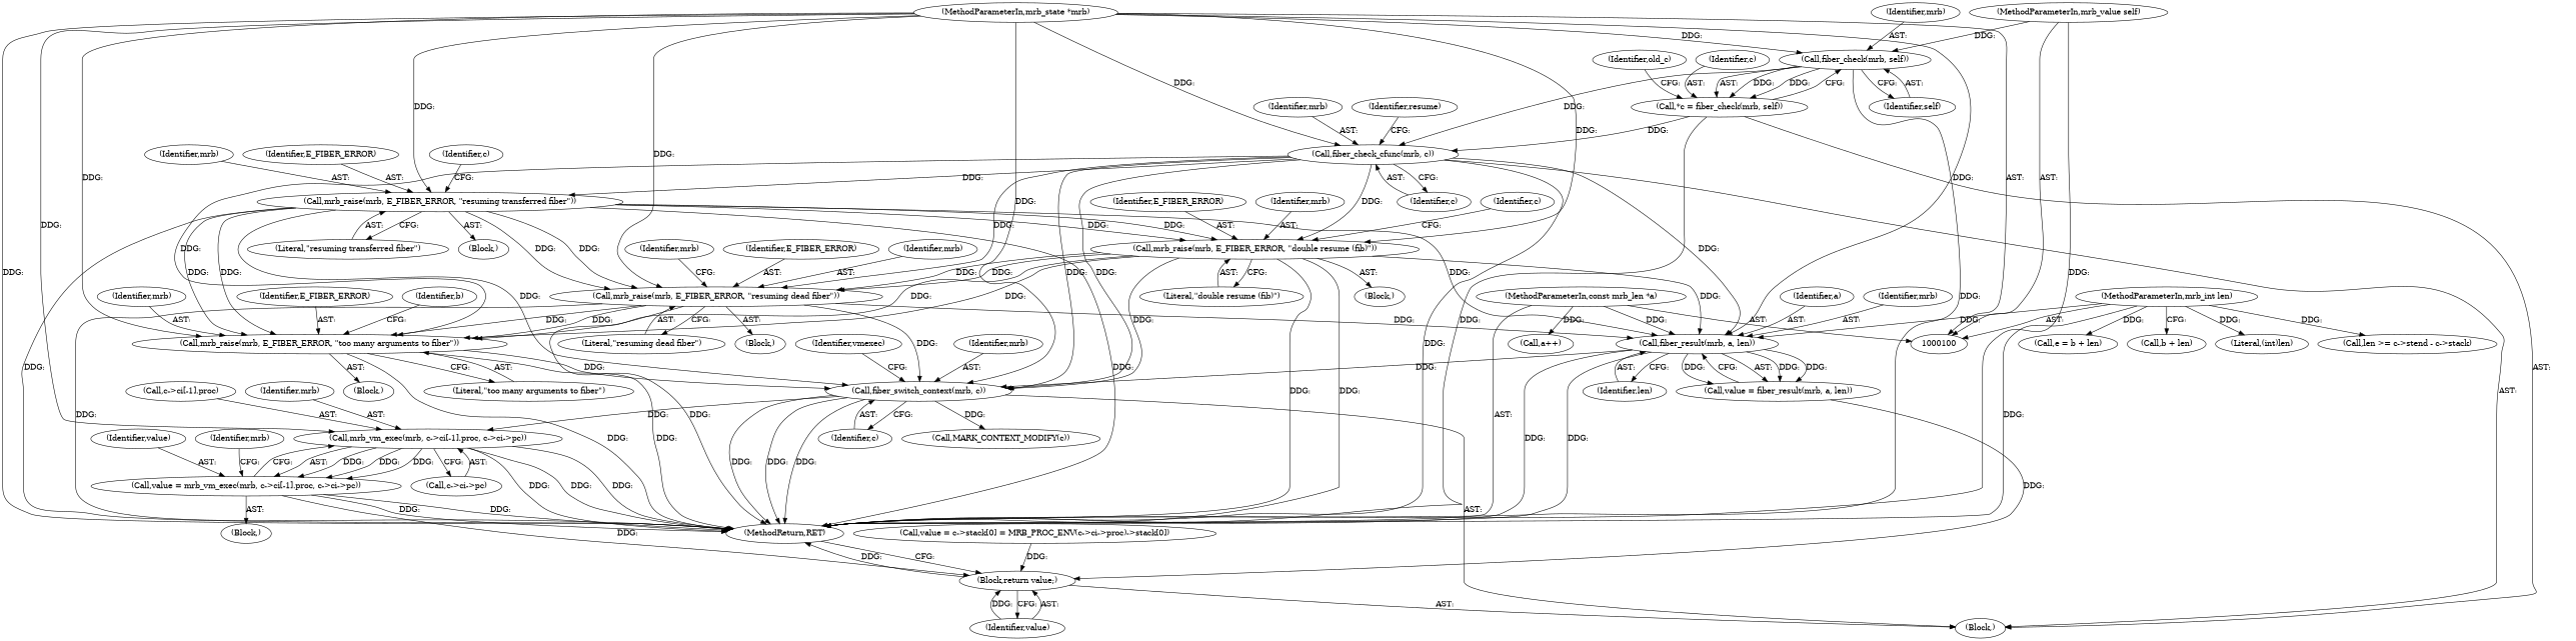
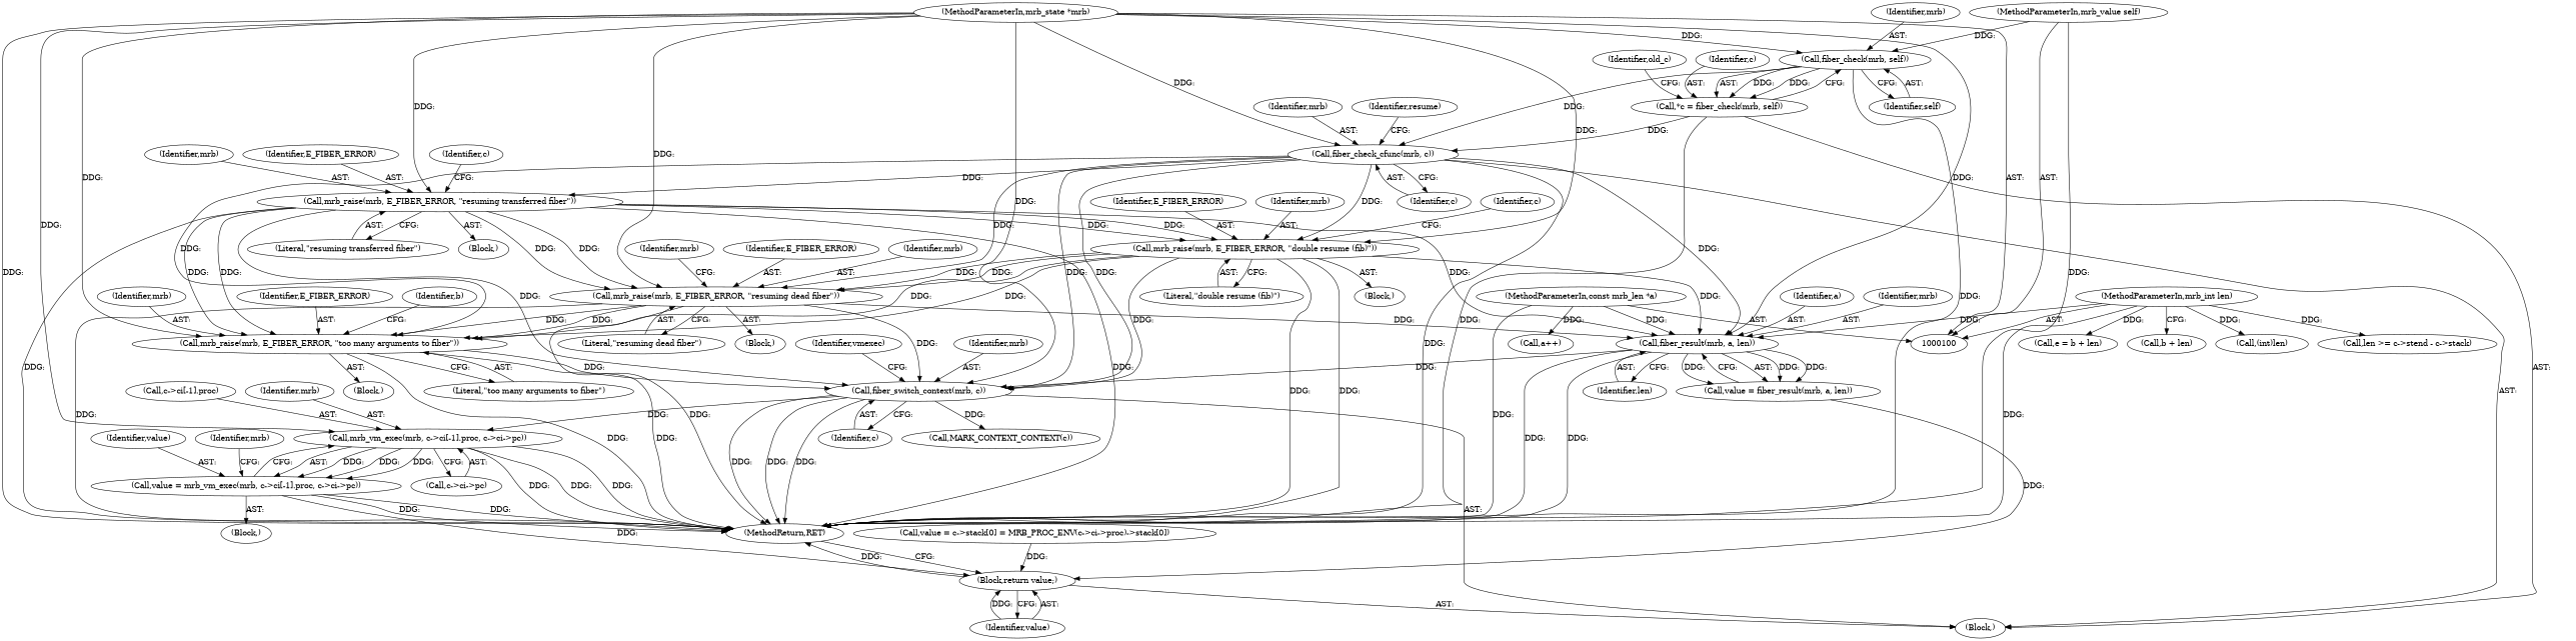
  digraph {
    n1 [label="(Call,mrb_vm_exec(mrb, c->ci[-1].proc, c->ci->pc))"]
    n2 [label="(Call,value = mrb_vm_exec(mrb, c->ci[-1].proc, c->ci->pc))"]
    n3 [label="(MethodReturn,RET)"]
    n4 [label="(Call,c->ci->pc)"]
    n5 [label="(Block,return value;)"]
    n6 [label="(Block,)"]
    n7 [label="(Call,fiber_switch_context(mrb, c))"]
    n8 [label="(Identifier,c)"]
-   n9 [label="(Call,MARK_CONTEXT_MODIFY(c))"]
+   n9 [label="(Call,MARK_CONTEXT_CONTEXT(c))"]
    n10 [label="(Block,)"]
    n11 [label="(Call,mrb_raise(mrb, E_FIBER_ERROR, \"double resume (fib)\"))"]
    n12 [label="(Call,fiber_result(mrb, a, len))"]
    n13 [label="(Call,mrb_raise(mrb, E_FIBER_ERROR, \"resuming dead fiber\"))"]
    n14 [label="(Call,mrb_raise(mrb, E_FIBER_ERROR, \"too many arguments to fiber\"))"]
    n15 [label="(Block,)"]
    n16 [label="(Literal,\"double resume (fib)\")"]
    n17 [label="(Call,value = fiber_result(mrb, a, len))"]
    n18 [label="(Identifier,len)"]
    n19 [label="(Literal,\"resuming dead fiber\")"]
    n20 [label="(Block,)"]
    n21 [label="(Literal,\"too many arguments to fiber\")"]
    n22 [label="(Block,)"]
    n23 [label="(Call,mrb_raise(mrb, E_FIBER_ERROR, \"resuming transferred fiber\"))"]
    n24 [label="(Literal,\"resuming transferred fiber\")"]
    n25 [label="(Block,)"]
    n26 [label="(Call,fiber_check_cfunc(mrb, c))"]
    n27 [label="(Identifier,c)"]
    n28 [label="(Call,fiber_check(mrb, self))"]
    n29 [label="(Call,*c = fiber_check(mrb, self))"]
    n30 [label="(Identifier,self)"]
    n31 [label="(MethodParameterIn,mrb_state *mrb)"]
    1000100
    n33 [label="(MethodParameterIn,mrb_value self)"]
    n34 [label="(MethodParameterIn,const mrb_len *a)"]
    n35 [label="(Call,a++)"]
    n36 [label="(MethodParameterIn,mrb_int len)"]
    n37 [label="(Call,len >= c->stend - c->stack)"]
    n38 [label="(Call,e = b + len)"]
    n39 [label="(Call,b + len)"]
-   n40 [label="(Literal,(int)len)"]
+   n40 [label="(Call,(int)len)"]
    n41 [label="(Identifier,value)"]
    n42 [label="(Identifier,a)"]
    n43 [label="(Identifier,c)"]
    n44 [label="(Identifier,E_FIBER_ERROR)"]
    n45 [label="(Call,value = c->stack[0] = MRB_PROC_ENV(c->ci->proc)->stack[0])"]
    n46 [label="(Identifier,mrb)"]
    n47 [label="(Identifier,E_FIBER_ERROR)"]
    n48 [label="(Identifier,b)"]
    n49 [label="(Identifier,value)"]
    n50 [label="(Identifier,c)"]
    n51 [label="(Identifier,mrb)"]
    n52 [label="(Identifier,mrb)"]
    n53 [label="(Identifier,E_FIBER_ERROR)"]
    n54 [label="(Identifier,mrb)"]
    n55 [label="(Identifier,vmexec)"]
    n56 [label="(Call,c->ci[-1].proc)"]
    n57 [label="(Identifier,resume)"]
    n58 [label="(Identifier,c)"]
    n59 [label="(Identifier,mrb)"]
    n60 [label="(Identifier,mrb)"]
    n61 [label="(Identifier,mrb)"]
    n62 [label="(Identifier,mrb)"]
    n63 [label="(Identifier,old_c)"]
    n64 [label="(Identifier,mrb)"]
    n65 [label="(Identifier,mrb)"]
    n66 [label="(Identifier,mrb)"]
    n67 [label="(Identifier,E_FIBER_ERROR)"]
    n1 -> n2 [label="AST: "]
    n1 -> n2 [label="DDG: "]
    n1 -> n2 [label="DDG: "]
    n1 -> n2 [label="DDG: "]
    n1 -> n3 [label="DDG: "]
    n1 -> n3 [label="DDG: "]
    n1 -> n3 [label="DDG: "]
    n1 -> n4 [label="CFG: "]
    n2 -> n1 [label="CFG: "]
    n2 -> n3 [label="DDG: "]
    n2 -> n3 [label="DDG: "]
    n2 -> n5 [label="DDG: "]
    n2 -> n6 [label="AST: "]
    n3 -> n5 [label="CFG: "]
    n4 -> n1 [label="AST: "]
    n5 -> n3 [label="DDG: "]
    n5 -> n10 [label="AST: "]
    n5 -> n41 [label="CFG: "]
    n7 -> n1 [label="DDG: "]
    n7 -> n3 [label="DDG: "]
    n7 -> n3 [label="DDG: "]
    n7 -> n3 [label="DDG: "]
    n7 -> n8 [label="CFG: "]
    n7 -> n9 [label="DDG: "]
    n7 -> n10 [label="AST: "]
    n8 -> n7 [label="AST: "]
    n11 -> n3 [label="DDG: "]
    n11 -> n3 [label="DDG: "]
    n11 -> n7 [label="DDG: "]
    n11 -> n12 [label="DDG: "]
    n11 -> n13 [label="DDG: "]
    n11 -> n13 [label="DDG: "]
    n11 -> n14 [label="DDG: "]
    n11 -> n14 [label="DDG: "]
    n11 -> n15 [label="AST: "]
    n11 -> n16 [label="CFG: "]
    n12 -> n3 [label="DDG: "]
    n12 -> n3 [label="DDG: "]
    n12 -> n7 [label="DDG: "]
    n12 -> n17 [label="AST: "]
    n12 -> n17 [label="DDG: "]
    n12 -> n17 [label="DDG: "]
    n12 -> n17 [label="DDG: "]
    n12 -> n18 [label="CFG: "]
    n13 -> n3 [label="DDG: "]
    n13 -> n3 [label="DDG: "]
    n13 -> n7 [label="DDG: "]
    n13 -> n12 [label="DDG: "]
    n13 -> n14 [label="DDG: "]
    n13 -> n14 [label="DDG: "]
    n13 -> n19 [label="CFG: "]
    n13 -> n20 [label="AST: "]
    n14 -> n3 [label="DDG: "]
    n14 -> n3 [label="DDG: "]
    n14 -> n7 [label="DDG: "]
    n14 -> n21 [label="CFG: "]
    n14 -> n22 [label="AST: "]
    n16 -> n11 [label="AST: "]
    n17 -> n5 [label="DDG: "]
    n17 -> n12 [label="CFG: "]
    n18 -> n12 [label="AST: "]
    n19 -> n13 [label="AST: "]
    n21 -> n14 [label="AST: "]
    n23 -> n3 [label="DDG: "]
    n23 -> n3 [label="DDG: "]
    n23 -> n7 [label="DDG: "]
    n23 -> n11 [label="DDG: "]
    n23 -> n11 [label="DDG: "]
    n23 -> n12 [label="DDG: "]
    n23 -> n13 [label="DDG: "]
    n23 -> n13 [label="DDG: "]
    n23 -> n14 [label="DDG: "]
    n23 -> n14 [label="DDG: "]
    n23 -> n24 [label="CFG: "]
    n23 -> n25 [label="AST: "]
    n24 -> n23 [label="AST: "]
    n26 -> n3 [label="DDG: "]
    n26 -> n7 [label="DDG: "]
    n26 -> n7 [label="DDG: "]
    n26 -> n10 [label="AST: "]
    n26 -> n11 [label="DDG: "]
    n26 -> n12 [label="DDG: "]
    n26 -> n13 [label="DDG: "]
    n26 -> n14 [label="DDG: "]
    n26 -> n23 [label="DDG: "]
    n26 -> n27 [label="CFG: "]
    n27 -> n26 [label="AST: "]
    n28 -> n3 [label="DDG: "]
    n28 -> n26 [label="DDG: "]
    n28 -> n29 [label="AST: "]
    n28 -> n29 [label="DDG: "]
    n28 -> n29 [label="DDG: "]
    n28 -> n30 [label="CFG: "]
    n29 -> n3 [label="DDG: "]
    n29 -> n10 [label="AST: "]
    n29 -> n26 [label="DDG: "]
    n29 -> n28 [label="CFG: "]
    n30 -> n28 [label="AST: "]
    n31 -> n1 [label="DDG: "]
    n31 -> n3 [label="DDG: "]
    n31 -> n7 [label="DDG: "]
    n31 -> n11 [label="DDG: "]
    n31 -> n12 [label="DDG: "]
    n31 -> n13 [label="DDG: "]
    n31 -> n14 [label="DDG: "]
    n31 -> n23 [label="DDG: "]
    n31 -> n26 [label="DDG: "]
    n31 -> n28 [label="DDG: "]
    n31 -> 1000100 [label="AST: "]
    n33 -> n3 [label="DDG: "]
    n33 -> n28 [label="DDG: "]
    n33 -> 1000100 [label="AST: "]
-   n34 -> n3 [label="AST: "]
+   n34 -> n3 [label="DDG: "]
    n34 -> n12 [label="DDG: "]
    n34 -> 1000100 [label="AST: "]
    n34 -> n35 [label="DDG: "]
    n36 -> n3 [label="DDG: "]
    n36 -> n12 [label="DDG: "]
    n36 -> 1000100 [label="AST: "]
    n36 -> n37 [label="DDG: "]
    n36 -> n38 [label="DDG: "]
    n36 -> n39 [label="CFG: "]
    n36 -> n40 [label="DDG: "]
    n41 -> n5 [label="AST: "]
    n41 -> n5 [label="DDG: "]
    n42 -> n12 [label="AST: "]
    n43 -> n23 [label="CFG: "]
    n44 -> n13 [label="AST: "]
    n45 -> n5 [label="DDG: "]
    n46 -> n1 [label="AST: "]
    n47 -> n14 [label="AST: "]
    n48 -> n14 [label="CFG: "]
    n49 -> n2 [label="AST: "]
    n50 -> n11 [label="CFG: "]
    n51 -> n26 [label="AST: "]
    n52 -> n28 [label="AST: "]
    n53 -> n11 [label="AST: "]
    n54 -> n11 [label="AST: "]
    n55 -> n7 [label="CFG: "]
    n56 -> n1 [label="AST: "]
    n57 -> n26 [label="CFG: "]
    n58 -> n29 [label="AST: "]
    n59 -> n13 [label="AST: "]
    n60 -> n23 [label="AST: "]
    n61 -> n7 [label="AST: "]
    n62 -> n2 [label="CFG: "]
    n63 -> n29 [label="CFG: "]
    n64 -> n14 [label="AST: "]
    n65 -> n13 [label="CFG: "]
    n66 -> n12 [label="AST: "]
    n67 -> n23 [label="AST: "]
  }
